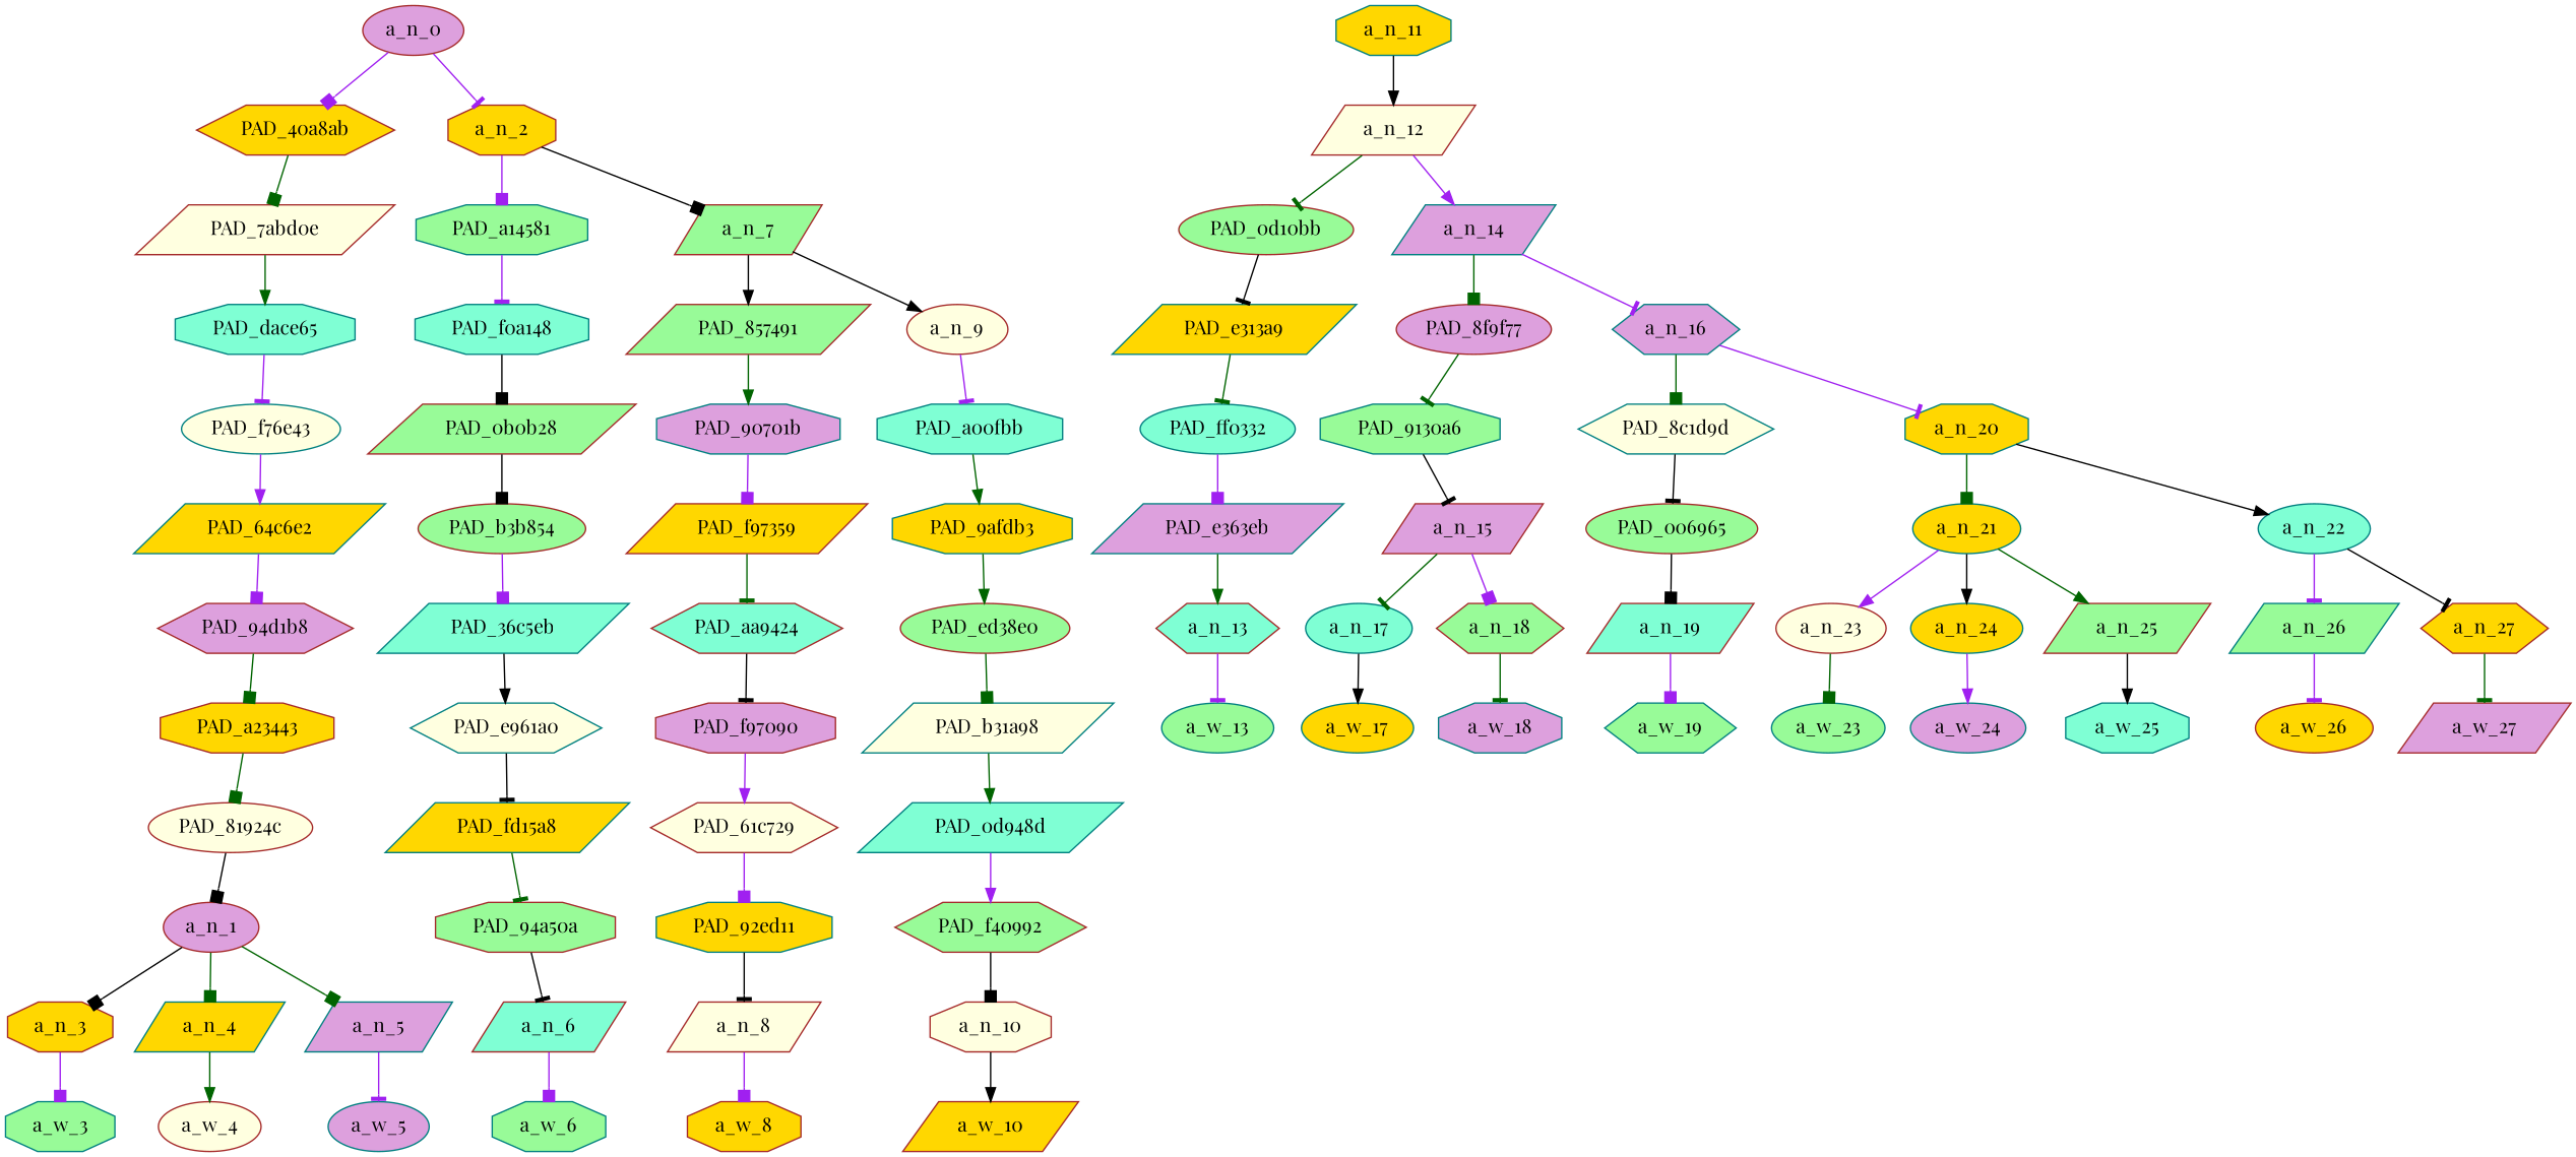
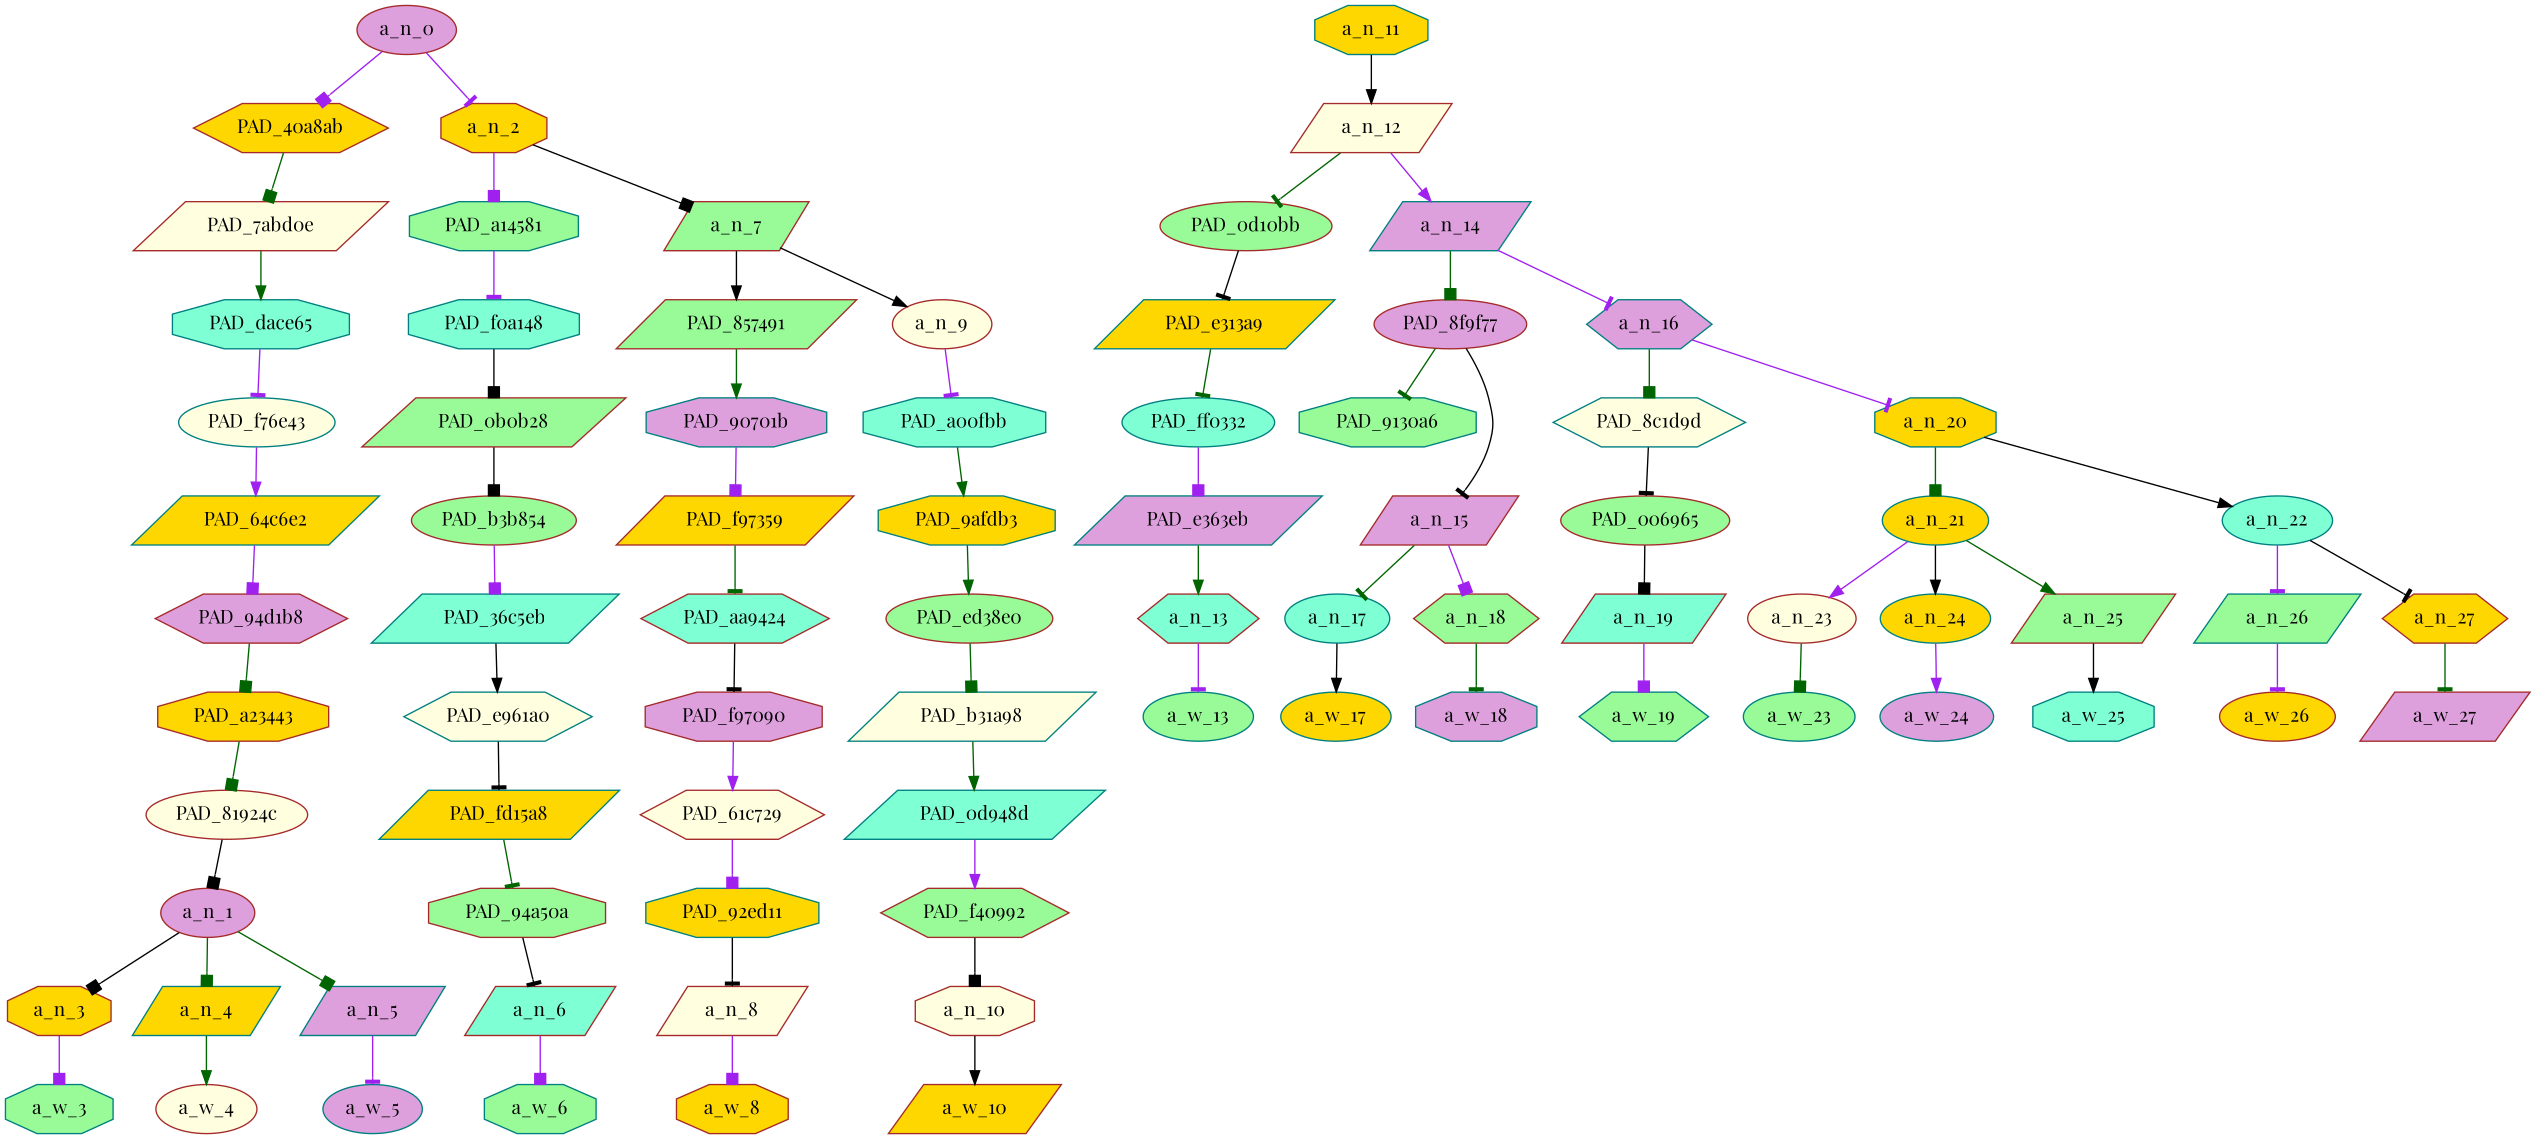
  strict digraph {
    fontname="Playfair Display"
    node [color=brown div_dir=-1 fillcolor=gold fontname="Playfair Display" index=0 level=1 shape=parallelogram style=filled text_span="[3]" value=0.37000695]
    edge [arrowhead=box color=purple fontname="Playfair Display"]
    a_n_0 [fillcolor=plum level=11 shape=ellipse text_span="[0, 1, 2, 3, 4, 5, 6, 7, 8, 9, 10, 11, 12, 13, 14]" value=1.00000000]
    PAD_40a8ab [div_dir=1 level=10 shape=hexagon text_span="[0, 1, 2]"]
    a_n_2 [index=1 level=10 shape=octagon text_span="[3, 4, 5, 6, 7, 8, 9, 10, 11, 12, 13, 14]" value=0.62993690]
    PAD_7abd0e [div_dir=1 fillcolor=lightyellow level=9 text_span="[0, 1, 2]"]
    PAD_a14581 [color=teal fillcolor=palegreen index=1 level=9 shape=octagon value=0.03491884]
    a_n_7 [fillcolor=palegreen index=2 level=9 text_span="[4, 5, 6, 7, 8, 9, 10, 11, 12, 13, 14]" value=0.59495326]
    PAD_dace65 [color=teal div_dir=1 fillcolor=aquamarine level=8 shape=octagon text_span="[0, 1, 2]"]
    PAD_f0a148 [color=teal fillcolor=aquamarine index=1 level=8 shape=octagon value=0.03491884]
    PAD_857491 [div_dir=1 fillcolor=palegreen index=2 level=8 text_span="[4]" value=0.07874867]
    a_n_9 [fillcolor=lightyellow index=3 level=8 shape=ellipse text_span="[5, 6, 7, 8, 9, 10, 11, 12, 13, 14]" value=0.51616959]
    PAD_f76e43 [color=teal div_dir=1 fillcolor=lightyellow level=7 shape=ellipse text_span="[0, 1, 2]"]
    PAD_64c6e2 [color=teal div_dir=1 level=6 text_span="[0, 1, 2]"]
    PAD_94d1b8 [div_dir=1 fillcolor=plum level=5 shape=hexagon text_span="[0, 1, 2]"]
    PAD_a23443 [div_dir=1 level=4 shape=octagon text_span="[0, 1, 2]"]
    PAD_81924c [div_dir=1 fillcolor=lightyellow level=3 shape=ellipse text_span="[0, 1, 2]"]
    a_n_1 [div_dir=1 fillcolor=plum level=2 shape=ellipse text_span="[0, 1, 2]"]
    a_n_3 [div_dir=1 shape=octagon text_span="[0]" value=0.04427297]
    a_n_4 [color=teal div_dir=1 index=1 text_span="[1]" value=0.07761632]
    a_n_5 [color=teal fillcolor=plum index=2 text_span="[2]" value=0.24811689]
    a_w_3 [color=teal div_dir=0 fillcolor=palegreen level=0 shape=octagon text_span="[0]" value="<user>"]
    a_w_4 [div_dir=0 fillcolor=lightyellow index=1 level=0 shape=ellipse text_span="[1]" value=white]
    a_w_5 [color=teal div_dir=0 fillcolor=plum index=2 level=0 shape=ellipse text_span="[2]" value=suprematists]
    PAD_0b0b28 [fillcolor=palegreen index=1 level=7 value=0.03491884]
    PAD_90701b [color=teal div_dir=1 fillcolor=plum index=2 level=7 shape=octagon text_span="[4]" value=0.07874867]
    PAD_a00fbb [color=teal fillcolor=aquamarine index=3 level=7 shape=octagon text_span="[5]" value=0.02061008]
    PAD_b3b854 [fillcolor=palegreen index=1 level=6 shape=ellipse value=0.03491884]
    PAD_36c5eb [color=teal fillcolor=aquamarine index=1 level=5 value=0.03491884]
    PAD_e961a0 [color=teal fillcolor=lightyellow index=1 level=4 shape=hexagon value=0.03491884]
    PAD_fd15a8 [color=teal index=1 level=3 value=0.03491884]
    PAD_94a50a [fillcolor=palegreen index=1 level=2 shape=octagon value=0.03491884]
    a_n_6 [fillcolor=aquamarine index=3 value=0.03491884]
    a_w_6 [color=teal div_dir=0 fillcolor=palegreen index=3 level=0 shape=octagon value=will]
    PAD_f97359 [div_dir=1 index=2 level=6 text_span="[4]" value=0.07874867]
    PAD_9afdb3 [color=teal index=3 level=6 shape=octagon text_span="[5]" value=0.02061008]
    a_n_11 [color=teal index=4 level=7 shape=octagon text_span="[6, 7, 8, 9, 10, 11, 12, 13, 14]" value=0.49548954]
    a_n_12 [fillcolor=lightyellow index=4 level=6 text_span="[6, 7, 8, 9, 10, 11, 12, 13, 14]" value=0.49541935]
    PAD_aa9424 [div_dir=1 fillcolor=aquamarine index=2 level=5 shape=hexagon text_span="[4]" value=0.07874867]
    PAD_f97090 [div_dir=1 fillcolor=plum index=2 level=4 shape=octagon text_span="[4]" value=0.07874867]
    PAD_61c729 [div_dir=1 fillcolor=lightyellow index=2 level=3 shape=hexagon text_span="[4]" value=0.07874867]
    PAD_92ed11 [color=teal div_dir=1 index=2 level=2 shape=octagon text_span="[4]" value=0.07874867]
    a_n_8 [div_dir=1 fillcolor=lightyellow index=4 text_span="[4]" value=0.07874867]
    a_w_8 [div_dir=0 index=4 level=0 shape=octagon text_span="[4]" value=escalate]
    PAD_ed38e0 [fillcolor=palegreen index=3 level=5 shape=ellipse text_span="[5]" value=0.02061008]
    PAD_0d10bb [div_dir=1 fillcolor=palegreen index=4 level=5 shape=ellipse text_span="[6]" value=0.04585148]
    a_n_14 [color=teal fillcolor=plum index=5 level=5 text_span="[7, 8, 9, 10, 11, 12, 13, 14]" value=0.44949768]
    PAD_b31a98 [color=teal fillcolor=lightyellow index=3 level=4 text_span="[5]" value=0.02061008]
    PAD_0d948d [color=teal fillcolor=aquamarine index=3 level=3 text_span="[5]" value=0.02061008]
    PAD_f40992 [fillcolor=palegreen index=3 level=2 shape=hexagon text_span="[5]" value=0.02061008]
    a_n_10 [fillcolor=lightyellow index=5 shape=octagon text_span="[5]" value=0.02061008]
    a_w_10 [div_dir=0 index=5 level=0 text_span="[5]" value=to]
    PAD_e313a9 [color=teal div_dir=1 index=4 level=4 text_span="[6]" value=0.04585148]
    PAD_8f9f77 [fillcolor=plum index=5 level=4 shape=ellipse text_span="[7, 8]" value=0.10036239]
    a_n_16 [color=teal fillcolor=plum index=6 level=4 shape=hexagon text_span="[9, 10, 11, 12, 13, 14]" value=0.34906225]
    PAD_ff0332 [color=teal div_dir=1 fillcolor=aquamarine index=4 level=3 shape=ellipse text_span="[6]" value=0.04585148]
    PAD_9130a6 [color=teal fillcolor=palegreen index=5 level=3 shape=octagon text_span="[7, 8]" value=0.10036239]
    PAD_8c1d9d [color=teal div_dir=1 fillcolor=lightyellow index=6 level=3 shape=hexagon text_span="[9]" value=0.03083210]
    a_n_20 [color=teal index=7 level=3 shape=octagon text_span="[10, 11, 12, 13, 14]" value=0.31821046]
    PAD_e363eb [color=teal div_dir=1 fillcolor=plum index=4 level=2 text_span="[6]" value=0.04585148]
    a_n_13 [div_dir=1 fillcolor=aquamarine index=6 shape=hexagon text_span="[6]" value=0.04585148]
    a_w_13 [color=teal div_dir=0 fillcolor=palegreen index=6 level=0 shape=ellipse text_span="[6]" value=coordinating]
    a_n_15 [fillcolor=plum index=5 level=2 text_span="[7, 8]" value=0.10036239]
    PAD_006965 [div_dir=1 fillcolor=palegreen index=6 level=2 shape=ellipse text_span="[9]" value=0.03083210]
    a_n_21 [color=teal div_dir=1 index=7 level=2 shape=ellipse text_span="[10, 11, 12]" value=0.20222320]
    a_n_22 [color=teal fillcolor=aquamarine index=8 level=2 shape=ellipse text_span="[13, 14]" value=0.11591095]
    a_n_17 [color=teal fillcolor=aquamarine index=7 shape=ellipse text_span="[7]" value=0.02995478]
    a_n_18 [fillcolor=palegreen index=8 shape=hexagon text_span="[8]" value=0.07027479]
    a_w_17 [color=teal div_dir=0 index=7 level=0 shape=ellipse text_span="[7]" value=the]
    a_w_18 [color=teal div_dir=0 fillcolor=plum index=8 level=0 shape=octagon text_span="[8]" value=killing]
    a_n_19 [div_dir=1 fillcolor=aquamarine index=9 text_span="[9]" value=0.03083210]
    a_n_23 [div_dir=1 fillcolor=lightyellow index=10 shape=ellipse text_span="[10]" value=0.09662716]
    a_n_24 [color=teal index=11 shape=ellipse text_span="[11]" value=0.02761026]
    a_n_25 [fillcolor=palegreen index=12 text_span="[12]" value=0.07794555]
    a_n_26 [color=teal fillcolor=palegreen index=13 text_span="[13]" value=0.02621600]
    a_n_27 [index=14 shape=hexagon text_span="[14]" value=0.08955381]
    a_w_19 [color=teal div_dir=0 fillcolor=palegreen index=9 level=0 shape=hexagon text_span="[9]" value=of]
    a_w_23 [color=teal div_dir=0 fillcolor=palegreen index=10 level=0 shape=ellipse text_span="[10]" value=immigrants]
    a_w_24 [color=teal div_dir=0 fillcolor=plum index=11 level=0 shape=ellipse text_span="[11]" value=and]
    a_w_25 [color=teal div_dir=0 fillcolor=aquamarine index=12 level=0 shape=octagon text_span="[12]" value=poc]
    a_w_26 [div_dir=0 index=13 level=0 shape=ellipse text_span="[13]" value=with]
    a_w_27 [div_dir=0 fillcolor=plum index=14 level=0 text_span="[14]" value=impunity]
    a_n_0 -> PAD_40a8ab
    a_n_0 -> a_n_2 [arrowhead=tee]
    PAD_40a8ab -> PAD_7abd0e [color=darkgreen]
    a_n_2 -> PAD_a14581
    a_n_2 -> a_n_7 [color=black]
    PAD_7abd0e -> PAD_dace65 [arrowhead=normal color=darkgreen]
    PAD_a14581 -> PAD_f0a148 [arrowhead=tee]
    a_n_7 -> PAD_857491 [arrowhead=normal color=black]
    a_n_7 -> a_n_9 [arrowhead=normal color=black]
    PAD_dace65 -> PAD_f76e43 [arrowhead=tee]
    PAD_f0a148 -> PAD_0b0b28 [color=black]
    PAD_857491 -> PAD_90701b [arrowhead=normal color=darkgreen]
    a_n_9 -> PAD_a00fbb [arrowhead=tee]
    PAD_f76e43 -> PAD_64c6e2 [arrowhead=normal]
    PAD_64c6e2 -> PAD_94d1b8
    PAD_94d1b8 -> PAD_a23443 [color=darkgreen]
    PAD_a23443 -> PAD_81924c [color=darkgreen]
    PAD_81924c -> a_n_1 [color=black]
    a_n_1 -> a_n_3 [color=black]
    a_n_1 -> a_n_4 [color=darkgreen]
    a_n_1 -> a_n_5 [color=darkgreen]
    a_n_3 -> a_w_3
    a_n_4 -> a_w_4 [arrowhead=normal color=darkgreen]
    a_n_5 -> a_w_5 [arrowhead=tee]
    PAD_0b0b28 -> PAD_b3b854 [color=black]
    PAD_90701b -> PAD_f97359
    PAD_a00fbb -> PAD_9afdb3 [arrowhead=normal color=darkgreen]
    PAD_b3b854 -> PAD_36c5eb
    PAD_36c5eb -> PAD_e961a0 [arrowhead=normal color=black]
    PAD_e961a0 -> PAD_fd15a8 [arrowhead=tee color=black]
    PAD_fd15a8 -> PAD_94a50a [arrowhead=tee color=darkgreen]
    PAD_94a50a -> a_n_6 [arrowhead=tee color=black]
    a_n_6 -> a_w_6
    PAD_f97359 -> PAD_aa9424 [arrowhead=tee color=darkgreen]
    PAD_9afdb3 -> PAD_ed38e0 [arrowhead=normal color=darkgreen]
    a_n_11 -> a_n_12 [arrowhead=normal color=black]
    a_n_12 -> PAD_0d10bb [arrowhead=tee color=darkgreen]
    a_n_12 -> a_n_14 [arrowhead=normal]
    PAD_aa9424 -> PAD_f97090 [arrowhead=tee color=black]
    PAD_f97090 -> PAD_61c729 [arrowhead=normal]
    PAD_61c729 -> PAD_92ed11
    PAD_92ed11 -> a_n_8 [arrowhead=tee color=black]
    a_n_8 -> a_w_8
    PAD_ed38e0 -> PAD_b31a98 [color=darkgreen]
    PAD_0d10bb -> PAD_e313a9 [arrowhead=tee color=black]
    a_n_14 -> PAD_8f9f77 [color=darkgreen]
    a_n_14 -> a_n_16 [arrowhead=tee]
    PAD_b31a98 -> PAD_0d948d [arrowhead=normal color=darkgreen]
    PAD_0d948d -> PAD_f40992 [arrowhead=normal]
    PAD_f40992 -> a_n_10 [color=black]
    a_n_10 -> a_w_10 [arrowhead=normal color=black]
    PAD_e313a9 -> PAD_ff0332 [arrowhead=tee color=darkgreen]
    PAD_8f9f77 -> PAD_9130a6 [arrowhead=tee color=darkgreen]
    a_n_16 -> PAD_8c1d9d [color=darkgreen]
    a_n_16 -> a_n_20 [arrowhead=tee]
    PAD_ff0332 -> PAD_e363eb
-   PAD_9130a6 -> a_n_15 [arrowhead=tee color=black]
+   PAD_8f9f77 -> a_n_15 [arrowhead=tee color=black]
    PAD_8c1d9d -> PAD_006965 [arrowhead=tee color=black]
    a_n_20 -> a_n_21 [color=darkgreen]
    a_n_20 -> a_n_22 [arrowhead=normal color=black]
    PAD_e363eb -> a_n_13 [arrowhead=normal color=darkgreen]
    a_n_13 -> a_w_13 [arrowhead=tee]
    a_n_15 -> a_n_17 [arrowhead=tee color=darkgreen]
    a_n_15 -> a_n_18
    PAD_006965 -> a_n_19 [color=black]
    a_n_21 -> a_n_23 [arrowhead=normal]
    a_n_21 -> a_n_24 [arrowhead=normal color=black]
    a_n_21 -> a_n_25 [arrowhead=normal color=darkgreen]
    a_n_22 -> a_n_26 [arrowhead=tee]
    a_n_22 -> a_n_27 [arrowhead=tee color=black]
    a_n_17 -> a_w_17 [arrowhead=normal color=black]
    a_n_18 -> a_w_18 [arrowhead=tee color=darkgreen]
    a_n_19 -> a_w_19
    a_n_23 -> a_w_23 [color=darkgreen]
    a_n_24 -> a_w_24 [arrowhead=normal]
    a_n_25 -> a_w_25 [arrowhead=normal color=black]
    a_n_26 -> a_w_26 [arrowhead=tee]
    a_n_27 -> a_w_27 [arrowhead=tee color=darkgreen]
  }
